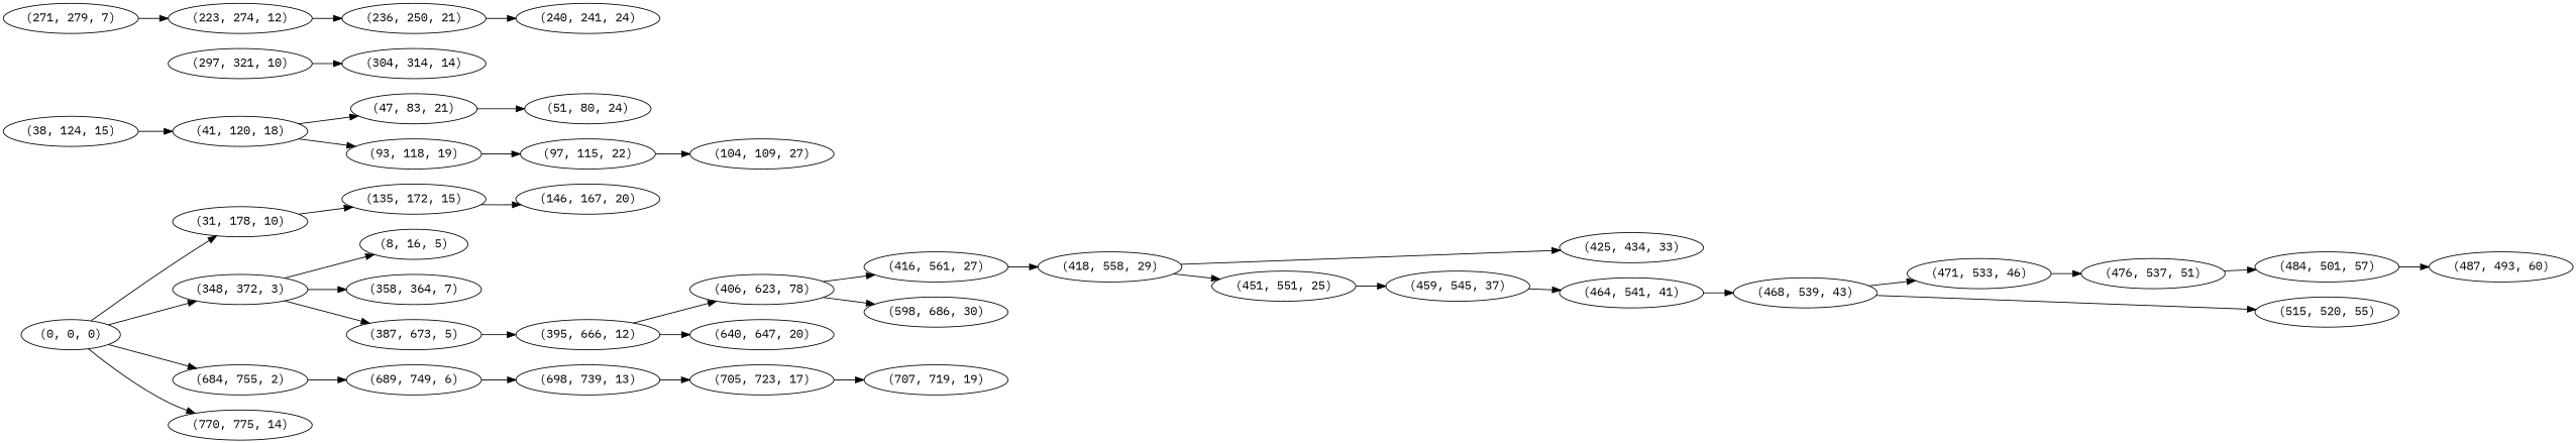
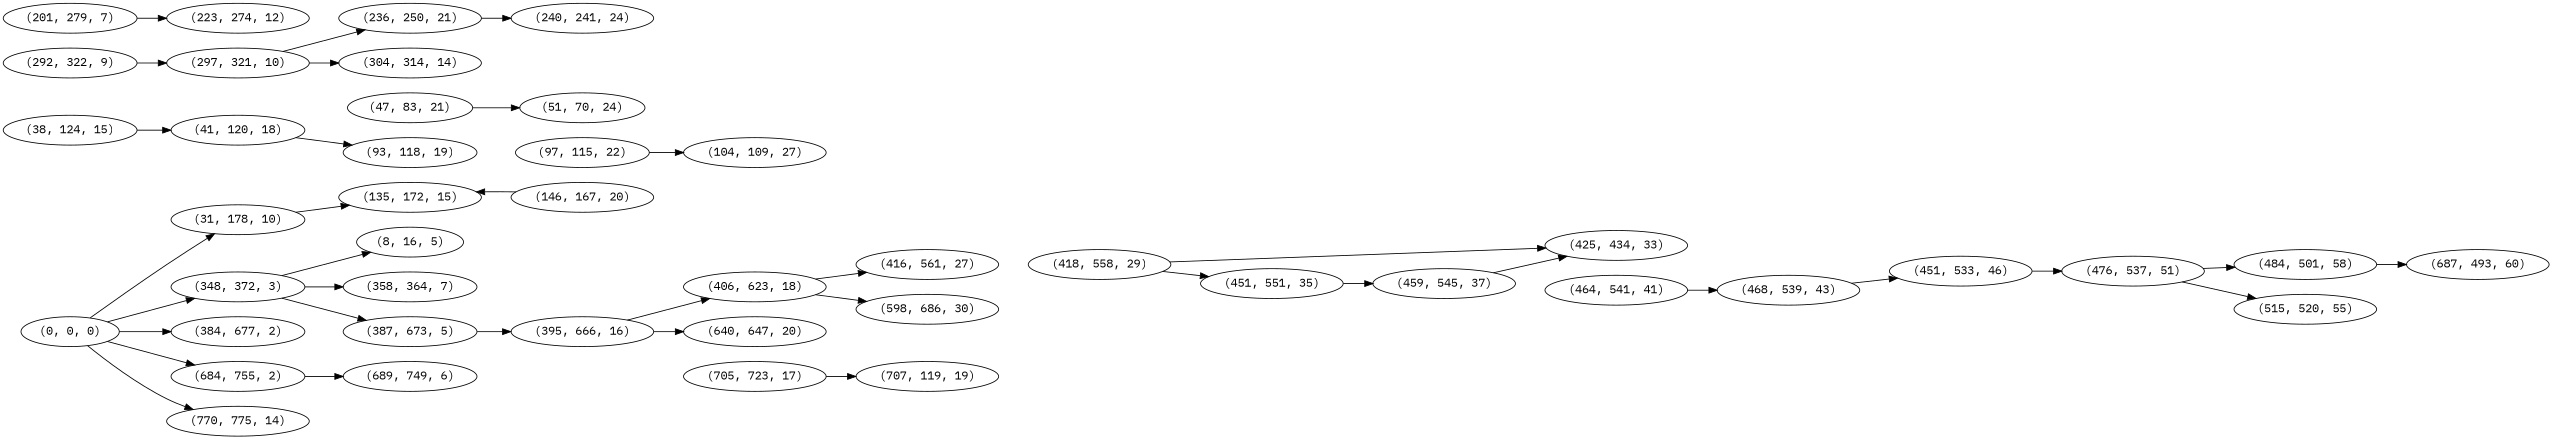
  digraph {
    fontname="IBM Plex Mono"
    rankdir=LR
    node [fontname="IBM Plex Mono"]
    edge [fontname="IBM Plex Mono"]
    "(0, 0, 0)"
    "(31, 178, 10)"
    "(348, 372, 3)"
+   "(384, 677, 2)"
    "(684, 755, 2)"
    n6 [label="(770, 775, 14)"]
    "(135, 172, 15)"
    "(8, 16, 5)"
    "(358, 364, 7)"
    "(387, 673, 5)"
    "(689, 749, 6)"
    "(38, 124, 15)"
    "(41, 120, 18)"
    "(146, 167, 20)"
    "(47, 83, 21)"
    "(93, 118, 19)"
-   "(51, 80, 24)"
+   "(51, 80, 24)" [label="(51, 70, 24)"]
    "(97, 115, 22)"
    "(104, 109, 27)"
-   "(201, 279, 7)" [label="(271, 279, 7)"]
+   "(201, 279, 7)"
    "(223, 274, 12)"
+   "(292, 322, 9)"
    "(297, 321, 10)"
    "(236, 250, 21)"
    n25 [label="(240, 241, 24)"]
    "(304, 314, 14)"
-   "(395, 666, 12)"
-   "(406, 623, 18)" [label="(406, 623, 78)"]
+   "(395, 666, 12)" [label="(395, 666, 16)"]
+   "(406, 623, 18)"
    "(640, 647, 20)"
    "(416, 561, 27)"
    n31 [label="(598, 686, 30)"]
    "(418, 558, 29)"
    "(425, 434, 33)"
-   "(451, 551, 35)" [label="(451, 551, 25)"]
+   "(451, 551, 35)"
    "(459, 545, 37)"
    "(464, 541, 41)"
    "(468, 539, 43)"
-   "(471, 533, 46)"
+   "(471, 533, 46)" [label="(451, 533, 46)"]
    n39 [label="(476, 537, 51)"]
-   "(484, 501, 57)"
+   "(484, 501, 57)" [label="(484, 501, 58)"]
    "(515, 520, 55)"
-   "(487, 493, 60)"
-   "(698, 739, 13)"
+   "(487, 493, 60)" [label="(687, 493, 60)"]
    "(705, 723, 17)"
-   "(707, 719, 19)"
+   "(707, 719, 19)" [label="(707, 119, 19)"]
    "(0, 0, 0)" -> "(31, 178, 10)"
    "(0, 0, 0)" -> "(348, 372, 3)"
+   "(0, 0, 0)" -> "(384, 677, 2)"
    "(0, 0, 0)" -> "(684, 755, 2)"
    "(0, 0, 0)" -> n6
    "(31, 178, 10)" -> "(135, 172, 15)"
    "(348, 372, 3)" -> "(8, 16, 5)"
    "(348, 372, 3)" -> "(358, 364, 7)"
    "(348, 372, 3)" -> "(387, 673, 5)"
    "(684, 755, 2)" -> "(689, 749, 6)"
-   "(135, 172, 15)" -> "(146, 167, 20)"
+   "(146, 167, 20)" -> "(135, 172, 15)"
    "(387, 673, 5)" -> "(395, 666, 12)"
-   "(689, 749, 6)" -> "(698, 739, 13)"
    "(38, 124, 15)" -> "(41, 120, 18)"
-   "(41, 120, 18)" -> "(47, 83, 21)"
    "(41, 120, 18)" -> "(93, 118, 19)"
    "(47, 83, 21)" -> "(51, 80, 24)"
-   "(93, 118, 19)" -> "(97, 115, 22)"
    "(97, 115, 22)" -> "(104, 109, 27)"
    "(201, 279, 7)" -> "(223, 274, 12)"
-   "(223, 274, 12)" -> "(236, 250, 21)"
+   "(297, 321, 10)" -> "(236, 250, 21)"
+   "(292, 322, 9)" -> "(297, 321, 10)"
    "(297, 321, 10)" -> "(304, 314, 14)"
    "(236, 250, 21)" -> n25
    "(395, 666, 12)" -> "(406, 623, 18)"
    "(395, 666, 12)" -> "(640, 647, 20)"
    "(406, 623, 18)" -> "(416, 561, 27)"
    "(406, 623, 18)" -> n31
-   "(416, 561, 27)" -> "(418, 558, 29)"
    "(418, 558, 29)" -> "(425, 434, 33)"
    "(418, 558, 29)" -> "(451, 551, 35)"
    "(451, 551, 35)" -> "(459, 545, 37)"
-   "(459, 545, 37)" -> "(464, 541, 41)"
+   "(459, 545, 37)" -> "(425, 434, 33)"
    "(464, 541, 41)" -> "(468, 539, 43)"
    "(468, 539, 43)" -> "(471, 533, 46)"
    "(471, 533, 46)" -> n39
    n39 -> "(484, 501, 57)"
-   "(468, 539, 43)" -> "(515, 520, 55)"
+   n39 -> "(515, 520, 55)"
    "(484, 501, 57)" -> "(487, 493, 60)"
-   "(698, 739, 13)" -> "(705, 723, 17)"
    "(705, 723, 17)" -> "(707, 719, 19)"
  }
